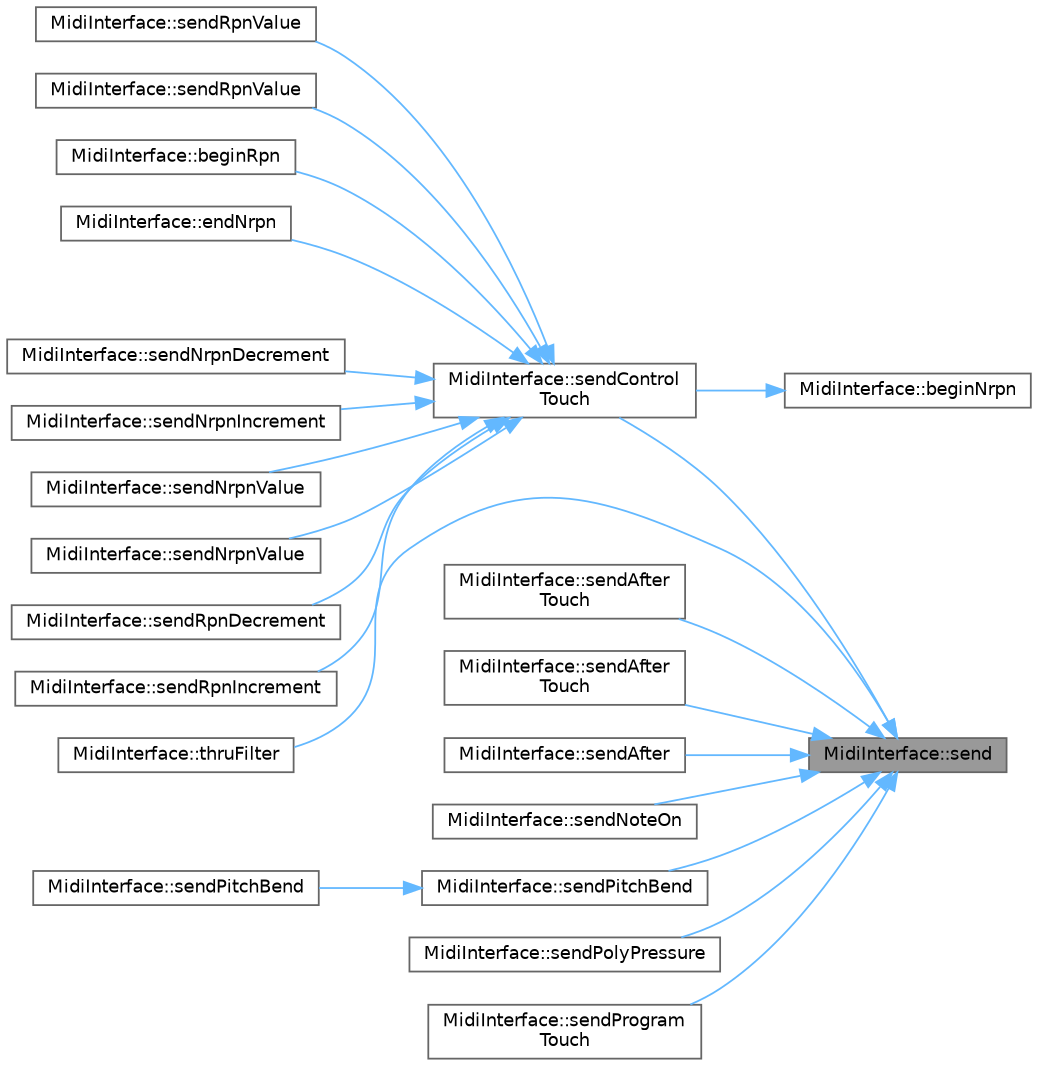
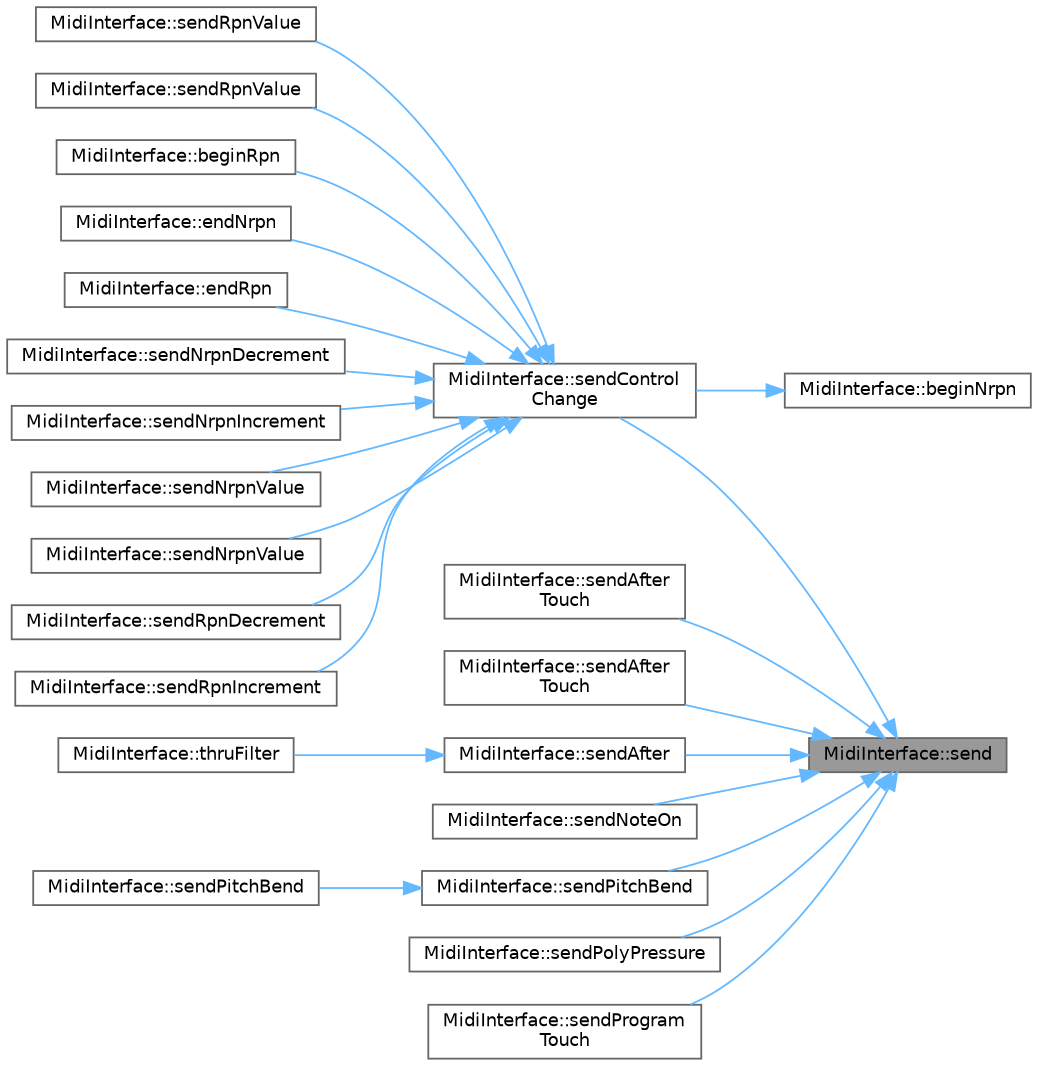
  digraph {
    rankdir=RL
    node [color=grey40 fillcolor=white fontname=Helvetica fontsize=10 shape=box style=filled]
    edge [color=steelblue1 dir=back fontname=Helvetica fontsize=10 labelfontname=Helvetica labelfontsize=10 style=solid]
    n1 [color=gray40 fillcolor=grey60 fontcolor=black height=0.2 label="MidiInterface::send" width=0.4]
    n2 [height=0.2 label="MidiInterface::sendAfter\lTouch" width=0.4]
    n3 [height=0.2 label="MidiInterface::sendAfter\lTouch" width=0.4]
-   n4 [height=0.2 label="MidiInterface::sendControl\lTouch" width=0.4]
+   n4 [height=0.2 label="MidiInterface::sendControl\lChange" width=0.4]
    n5 [height=0.2 label="MidiInterface::sendAfter" width=0.4]
    n6 [height=0.2 label="MidiInterface::sendNoteOn" width=0.4]
    n7 [height=0.2 label="MidiInterface::sendPitchBend" width=0.4]
    n8 [height=0.2 label="MidiInterface::sendPolyPressure" width=0.4]
    n9 [height=0.2 label="MidiInterface::sendProgram\lTouch" width=0.4]
    n10 [height=0.2 label="MidiInterface::thruFilter" width=0.4]
    n11 [height=0.2 label="MidiInterface::beginRpn" width=0.4]
    n12 [height=0.2 label="MidiInterface::endNrpn" width=0.4]
+   n13 [height=0.2 label="MidiInterface::endRpn" width=0.4]
    n14 [height=0.2 label="MidiInterface::sendNrpnDecrement" width=0.4]
    n15 [height=0.2 label="MidiInterface::sendNrpnIncrement" width=0.4]
    n16 [height=0.2 label="MidiInterface::sendNrpnValue" width=0.4]
    n17 [height=0.2 label="MidiInterface::sendNrpnValue" width=0.4]
    n18 [height=0.2 label="MidiInterface::sendRpnDecrement" width=0.4]
    n19 [height=0.2 label="MidiInterface::sendRpnIncrement" width=0.4]
    n20 [height=0.2 label="MidiInterface::sendRpnValue" width=0.4]
    n21 [height=0.2 label="MidiInterface::sendRpnValue" width=0.4]
    n22 [height=0.2 label="MidiInterface::sendPitchBend" width=0.4]
    n23 [height=0.2 label="MidiInterface::beginNrpn" width=0.4]
    n1 -> n2
    n1 -> n3
    n1 -> n4
    n1 -> n5
    n1 -> n6
    n1 -> n7
    n1 -> n8
    n1 -> n9
-   n1 -> n10
+   n5 -> n10
    n4 -> n11
    n4 -> n12
+   n4 -> n13
    n4 -> n14
    n4 -> n15
    n4 -> n16
    n4 -> n17
    n4 -> n18
    n4 -> n19
    n4 -> n20
    n4 -> n21
    n7 -> n22
    n23 -> n4
  }
